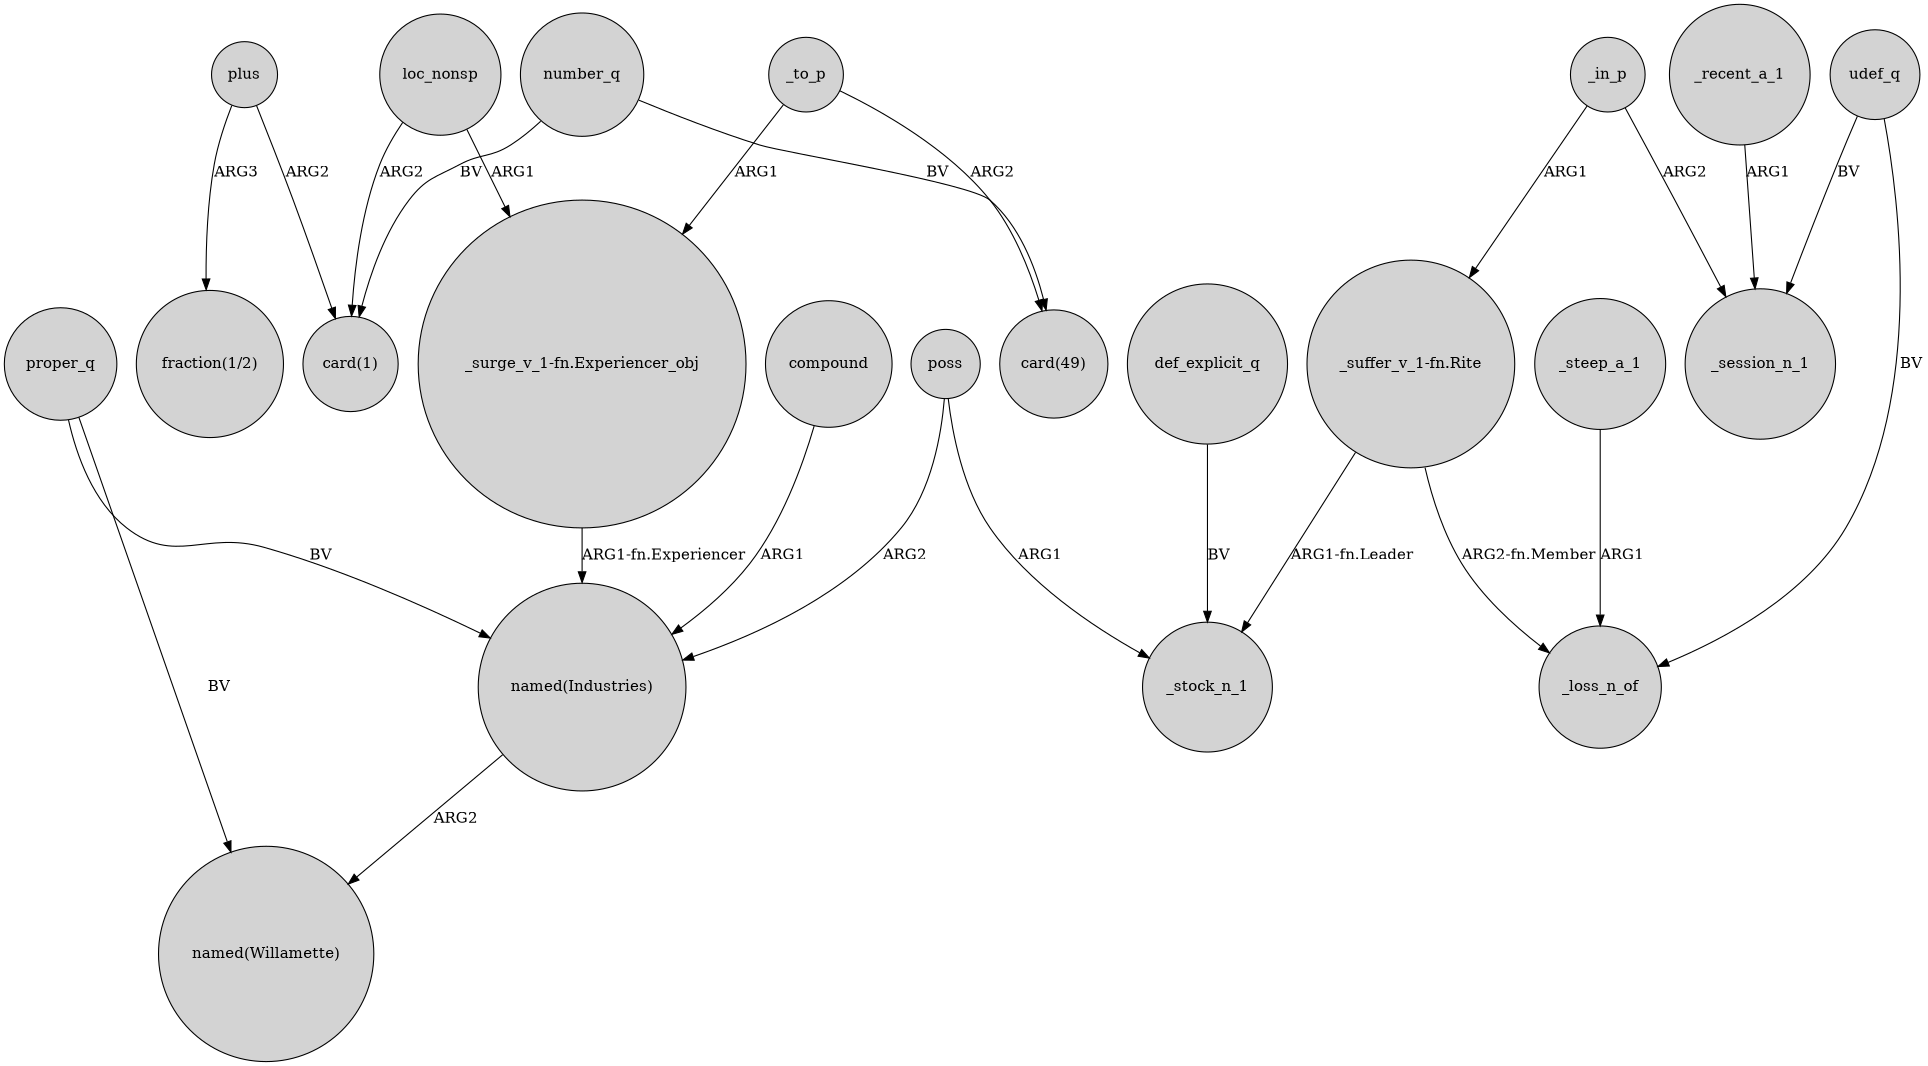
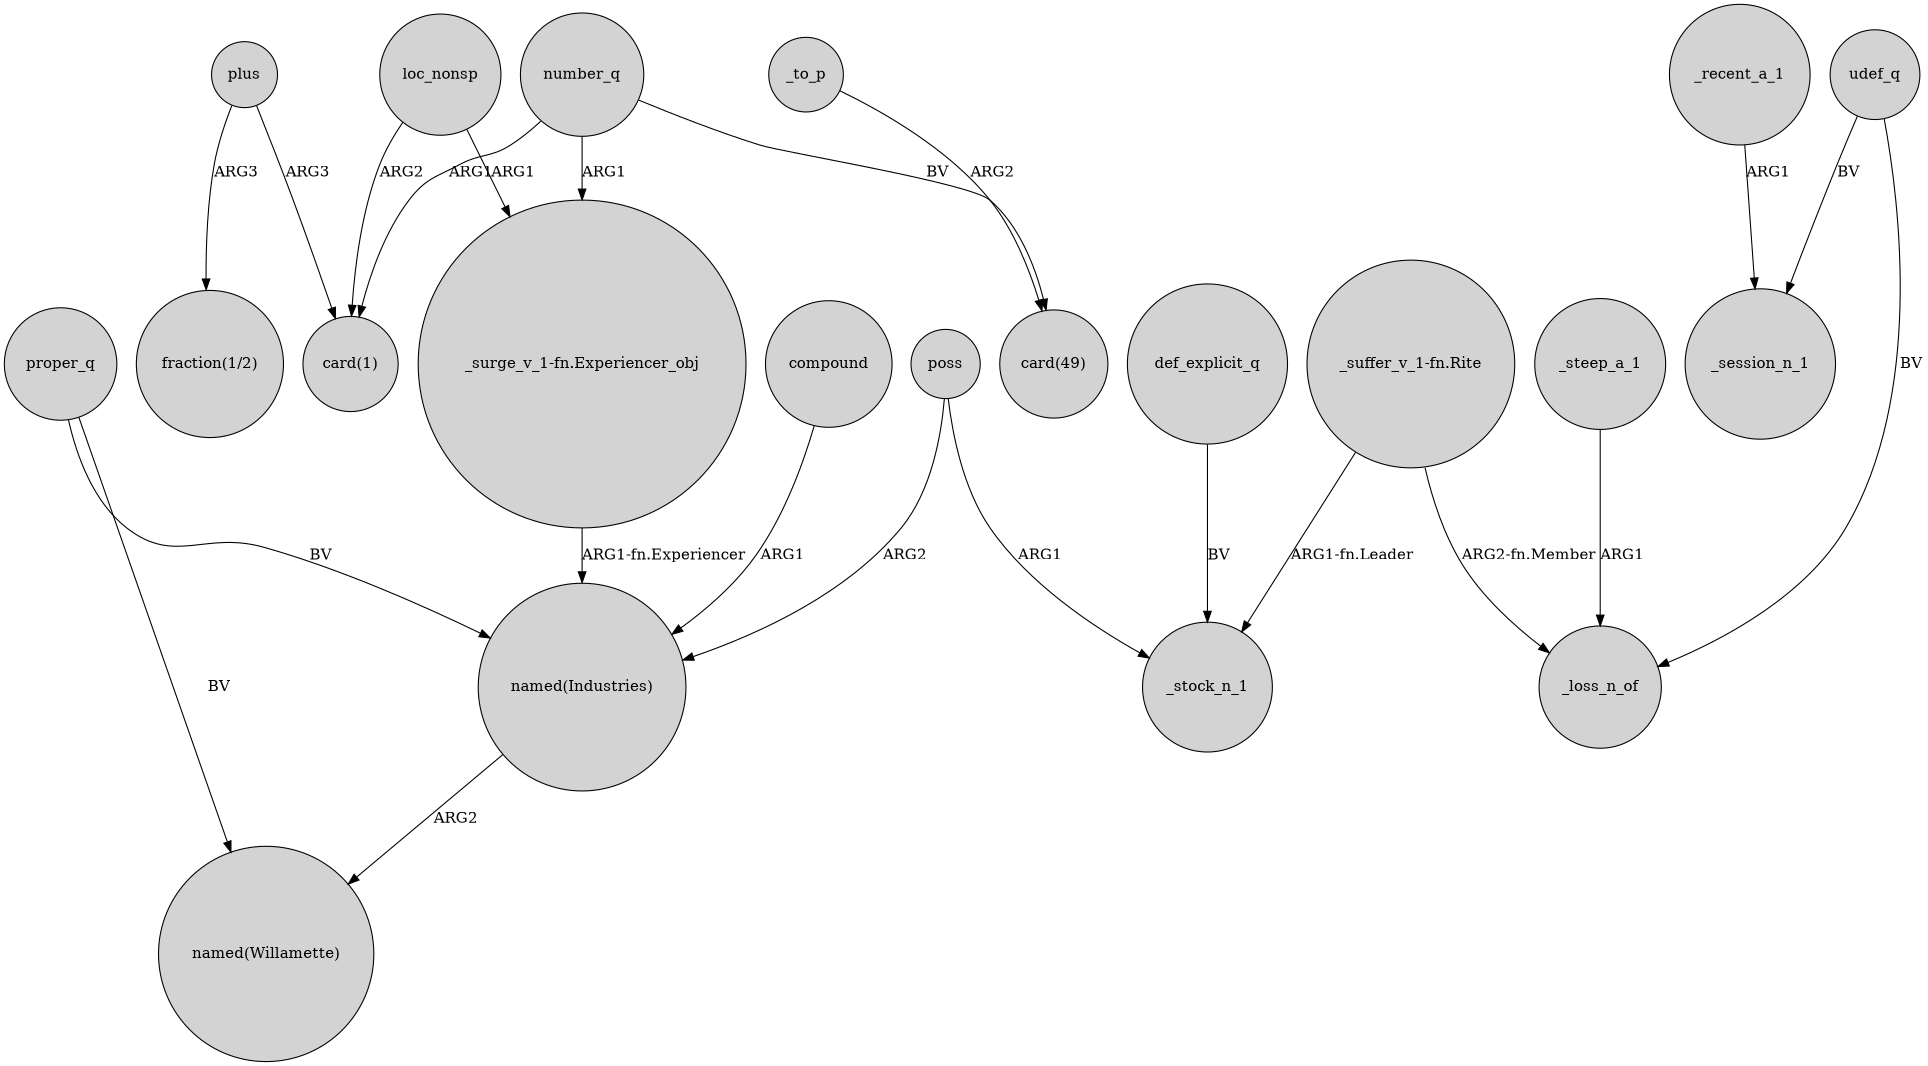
  digraph {
    node [shape=circle style=filled]
    proper_q
    "named(Industries)"
    "named(Willamette)"
    loc_nonsp
    "_surge_v_1-fn.Experiencer_obj"
    "card(1)"
    udef_q
    _session_n_1
    _loss_n_of
-   _in_p
    "_suffer_v_1-fn.Rite"
    _stock_n_1
    number_q
    "card(49)"
    compound
    def_explicit_q
    _recent_a_1
    plus
    "fraction(1/2)"
    _steep_a_1
    poss
    _to_p
    proper_q -> "named(Industries)" [label=BV]
    proper_q -> "named(Willamette)" [label=BV]
    "named(Industries)" -> "named(Willamette)" [label=ARG2]
    loc_nonsp -> "_surge_v_1-fn.Experiencer_obj" [label=ARG1]
    loc_nonsp -> "card(1)" [label=ARG2]
    "_surge_v_1-fn.Experiencer_obj" -> "named(Industries)" [label="ARG1-fn.Experiencer"]
    udef_q -> _session_n_1 [label=BV]
    udef_q -> _loss_n_of [label=BV]
-   _in_p -> _session_n_1 [label=ARG2]
-   _in_p -> "_suffer_v_1-fn.Rite" [label=ARG1]
    "_suffer_v_1-fn.Rite" -> _loss_n_of [label="ARG2-fn.Member"]
    "_suffer_v_1-fn.Rite" -> _stock_n_1 [label="ARG1-fn.Leader"]
-   number_q -> "card(1)" [label=BV]
+   number_q -> "card(1)" [label=ARG1]
    number_q -> "card(49)" [label=BV]
    compound -> "named(Industries)" [label=ARG1]
    def_explicit_q -> _stock_n_1 [label=BV]
    _recent_a_1 -> _session_n_1 [label=ARG1]
-   plus -> "card(1)" [label=ARG2]
+   plus -> "card(1)" [label=ARG3]
    plus -> "fraction(1/2)" [label=ARG3]
    _steep_a_1 -> _loss_n_of [label=ARG1]
    poss -> "named(Industries)" [label=ARG2]
    poss -> _stock_n_1 [label=ARG1]
-   _to_p -> "_surge_v_1-fn.Experiencer_obj" [label=ARG1]
+   number_q -> "_surge_v_1-fn.Experiencer_obj" [label=ARG1]
    _to_p -> "card(49)" [label=ARG2]
  }
